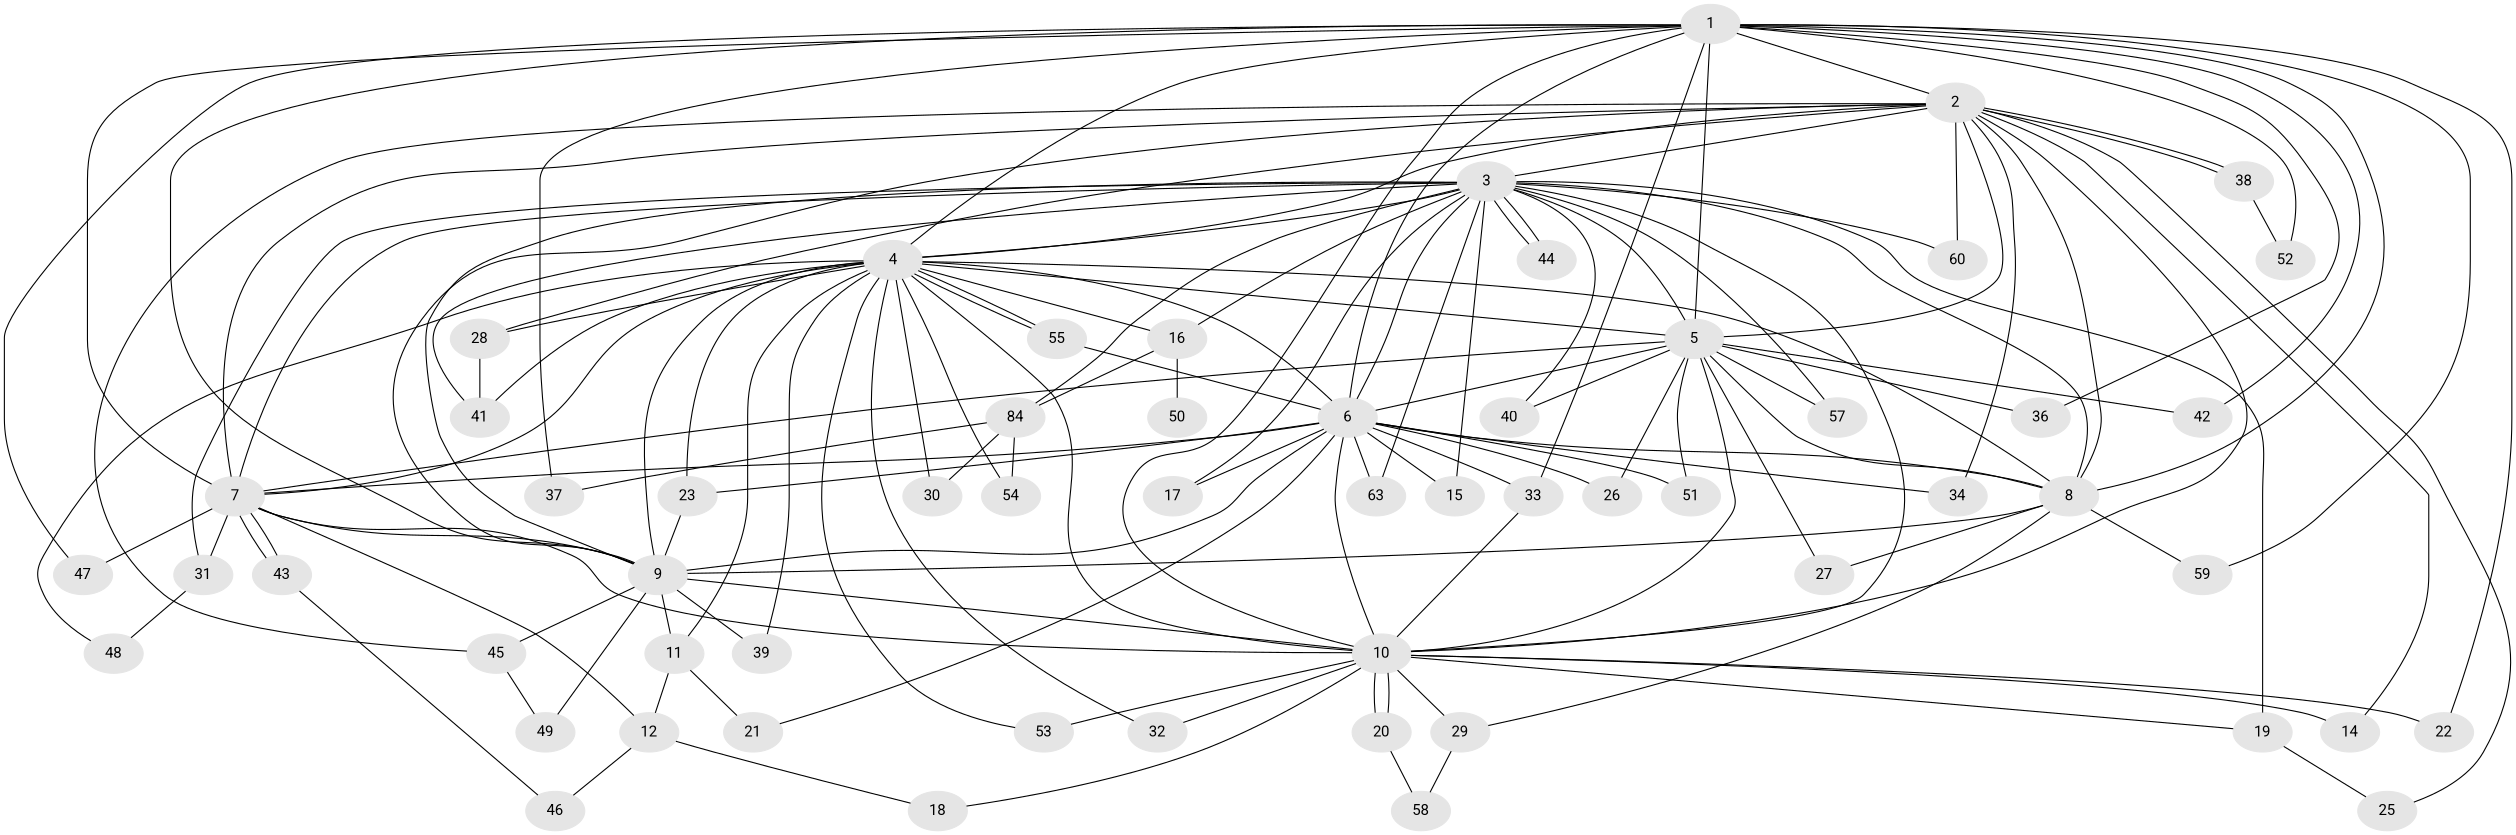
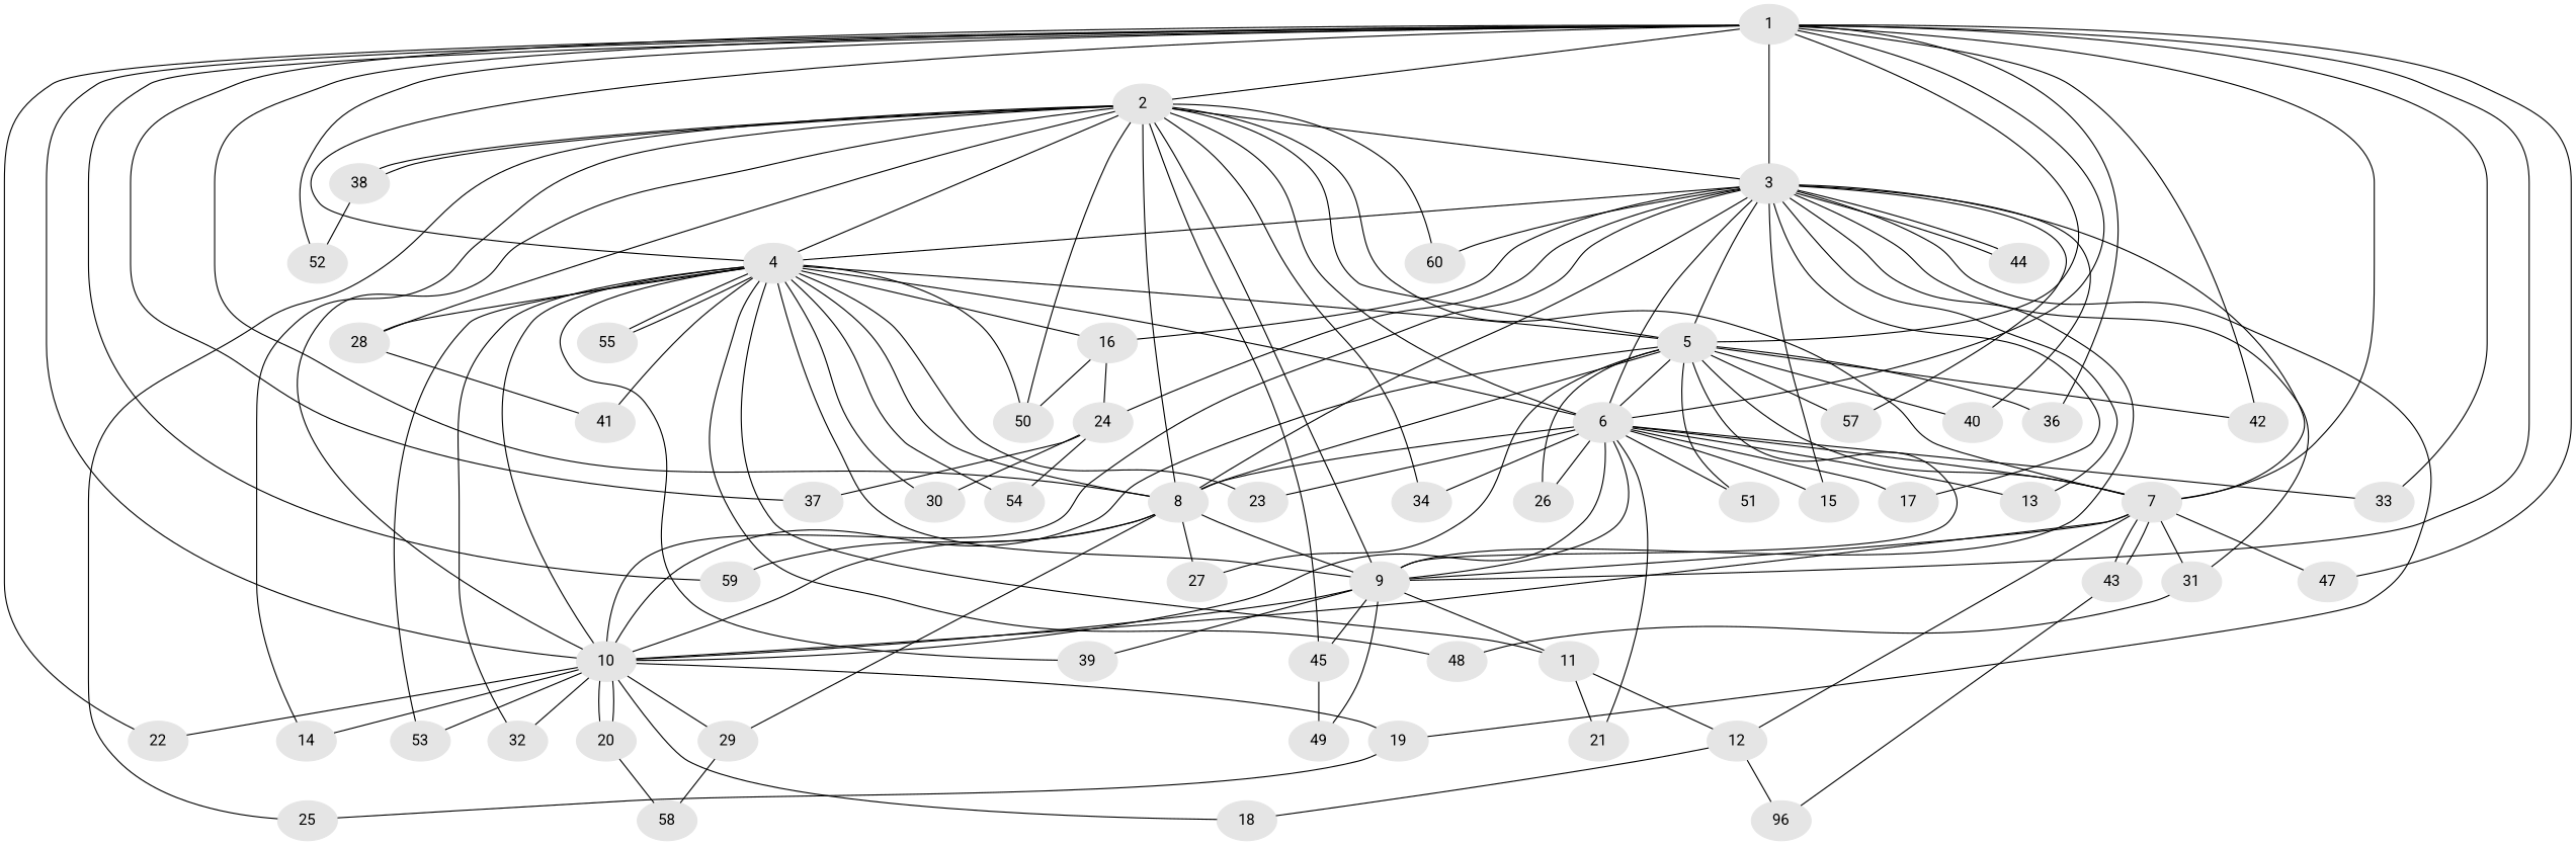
  graph {
    fontname=Roboto
    node [color=gray90 fontname=Roboto style=filled]
    edge [fontname=Roboto]
    1
    2
    3
    4
    5
    6
    7
    8
    9
    10
    22
    33
    36
    37
    42
    47
    52
    59
    14
    25
    28
    34
    38
    45
    50
    60
-   13 [label=63]
+   13
    15
    16
    17
    19
-   24 [label=84]
+   24
    31
    40
    44
    57
    11
    23
    30
    32
    39
    41
    48
    53
    54
    55
    26
    27
    51
    21
    12
    43
    29
    49
    18
    20
-   46
+   46 [label=96]
    58
    1 -- 2
-   41 -- 3
+   1 -- 3
    1 -- 4
    1 -- 5
    1 -- 6
    1 -- 7
    1 -- 8
    1 -- 9
    1 -- 10
    1 -- 22
    1 -- 33
    1 -- 36
    1 -- 37
    1 -- 42
    1 -- 47
    1 -- 52
    1 -- 59
    2 -- 3
    2 -- 4
    2 -- 5
-   55 -- 6
+   2 -- 6
    2 -- 7
    2 -- 8
    2 -- 9
    2 -- 10
    2 -- 14
    2 -- 25
    2 -- 28
    2 -- 34
    2 -- 38
    2 -- 38
    2 -- 45
+   2 -- 50
    2 -- 60
    3 -- 4
    3 -- 5
    3 -- 6
    3 -- 7
    3 -- 8
    3 -- 9
    3 -- 10
    3 -- 60
    3 -- 13
    3 -- 15
    3 -- 16
    3 -- 17
    3 -- 19
    3 -- 24
    3 -- 31
    3 -- 40
    3 -- 44
    3 -- 44
    3 -- 57
    4 -- 5
    4 -- 6
-   4 -- 7
+   4 -- 50
    4 -- 8
    4 -- 9
    4 -- 10
    4 -- 28
    4 -- 16
    4 -- 11
    4 -- 23
    4 -- 30
    4 -- 32
    4 -- 39
    4 -- 41
    4 -- 48
    4 -- 53
    4 -- 54
    4 -- 55
    4 -- 55
    5 -- 6
    5 -- 7
    5 -- 8
-   23 -- 9
+   5 -- 9
    5 -- 10
    5 -- 36
    5 -- 42
    5 -- 40
    5 -- 57
    5 -- 26
    5 -- 27
    5 -- 51
    6 -- 7
    6 -- 8
    6 -- 9
    6 -- 10
    6 -- 33
    6 -- 34
    6 -- 13
    6 -- 15
    6 -- 17
    6 -- 23
    6 -- 26
    6 -- 51
    6 -- 21
    7 -- 9
    7 -- 10
    7 -- 47
    7 -- 31
    7 -- 12
    7 -- 43
    7 -- 43
    8 -- 9
-   33 -- 10
+   8 -- 10
    8 -- 59
    8 -- 27
    8 -- 29
    9 -- 10
    9 -- 45
    9 -- 11
    9 -- 39
    9 -- 49
    10 -- 22
    10 -- 14
    10 -- 19
    10 -- 32
    10 -- 53
    10 -- 29
    10 -- 18
    10 -- 20
    10 -- 20
    28 -- 41
    38 -- 52
    45 -- 49
    16 -- 50
    16 -- 24
    19 -- 25
    24 -- 37
    24 -- 30
    24 -- 54
    31 -- 48
    11 -- 21
    11 -- 12
    12 -- 18
    12 -- 46
    43 -- 46
    29 -- 58
    20 -- 58
  }
